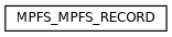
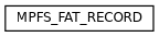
  digraph {
    rankdir=LR
-   n1 [color=black fillcolor=white fontname=Helvetica fontsize=10 height=0.2 label=MPFS_MPFS_RECORD shape=record style=filled width=0.4]
+   n1 [color=black fillcolor=white fontname=Helvetica fontsize=10 height=0.2 label=MPFS_FAT_RECORD shape=record style=filled width=0.4]
  }
